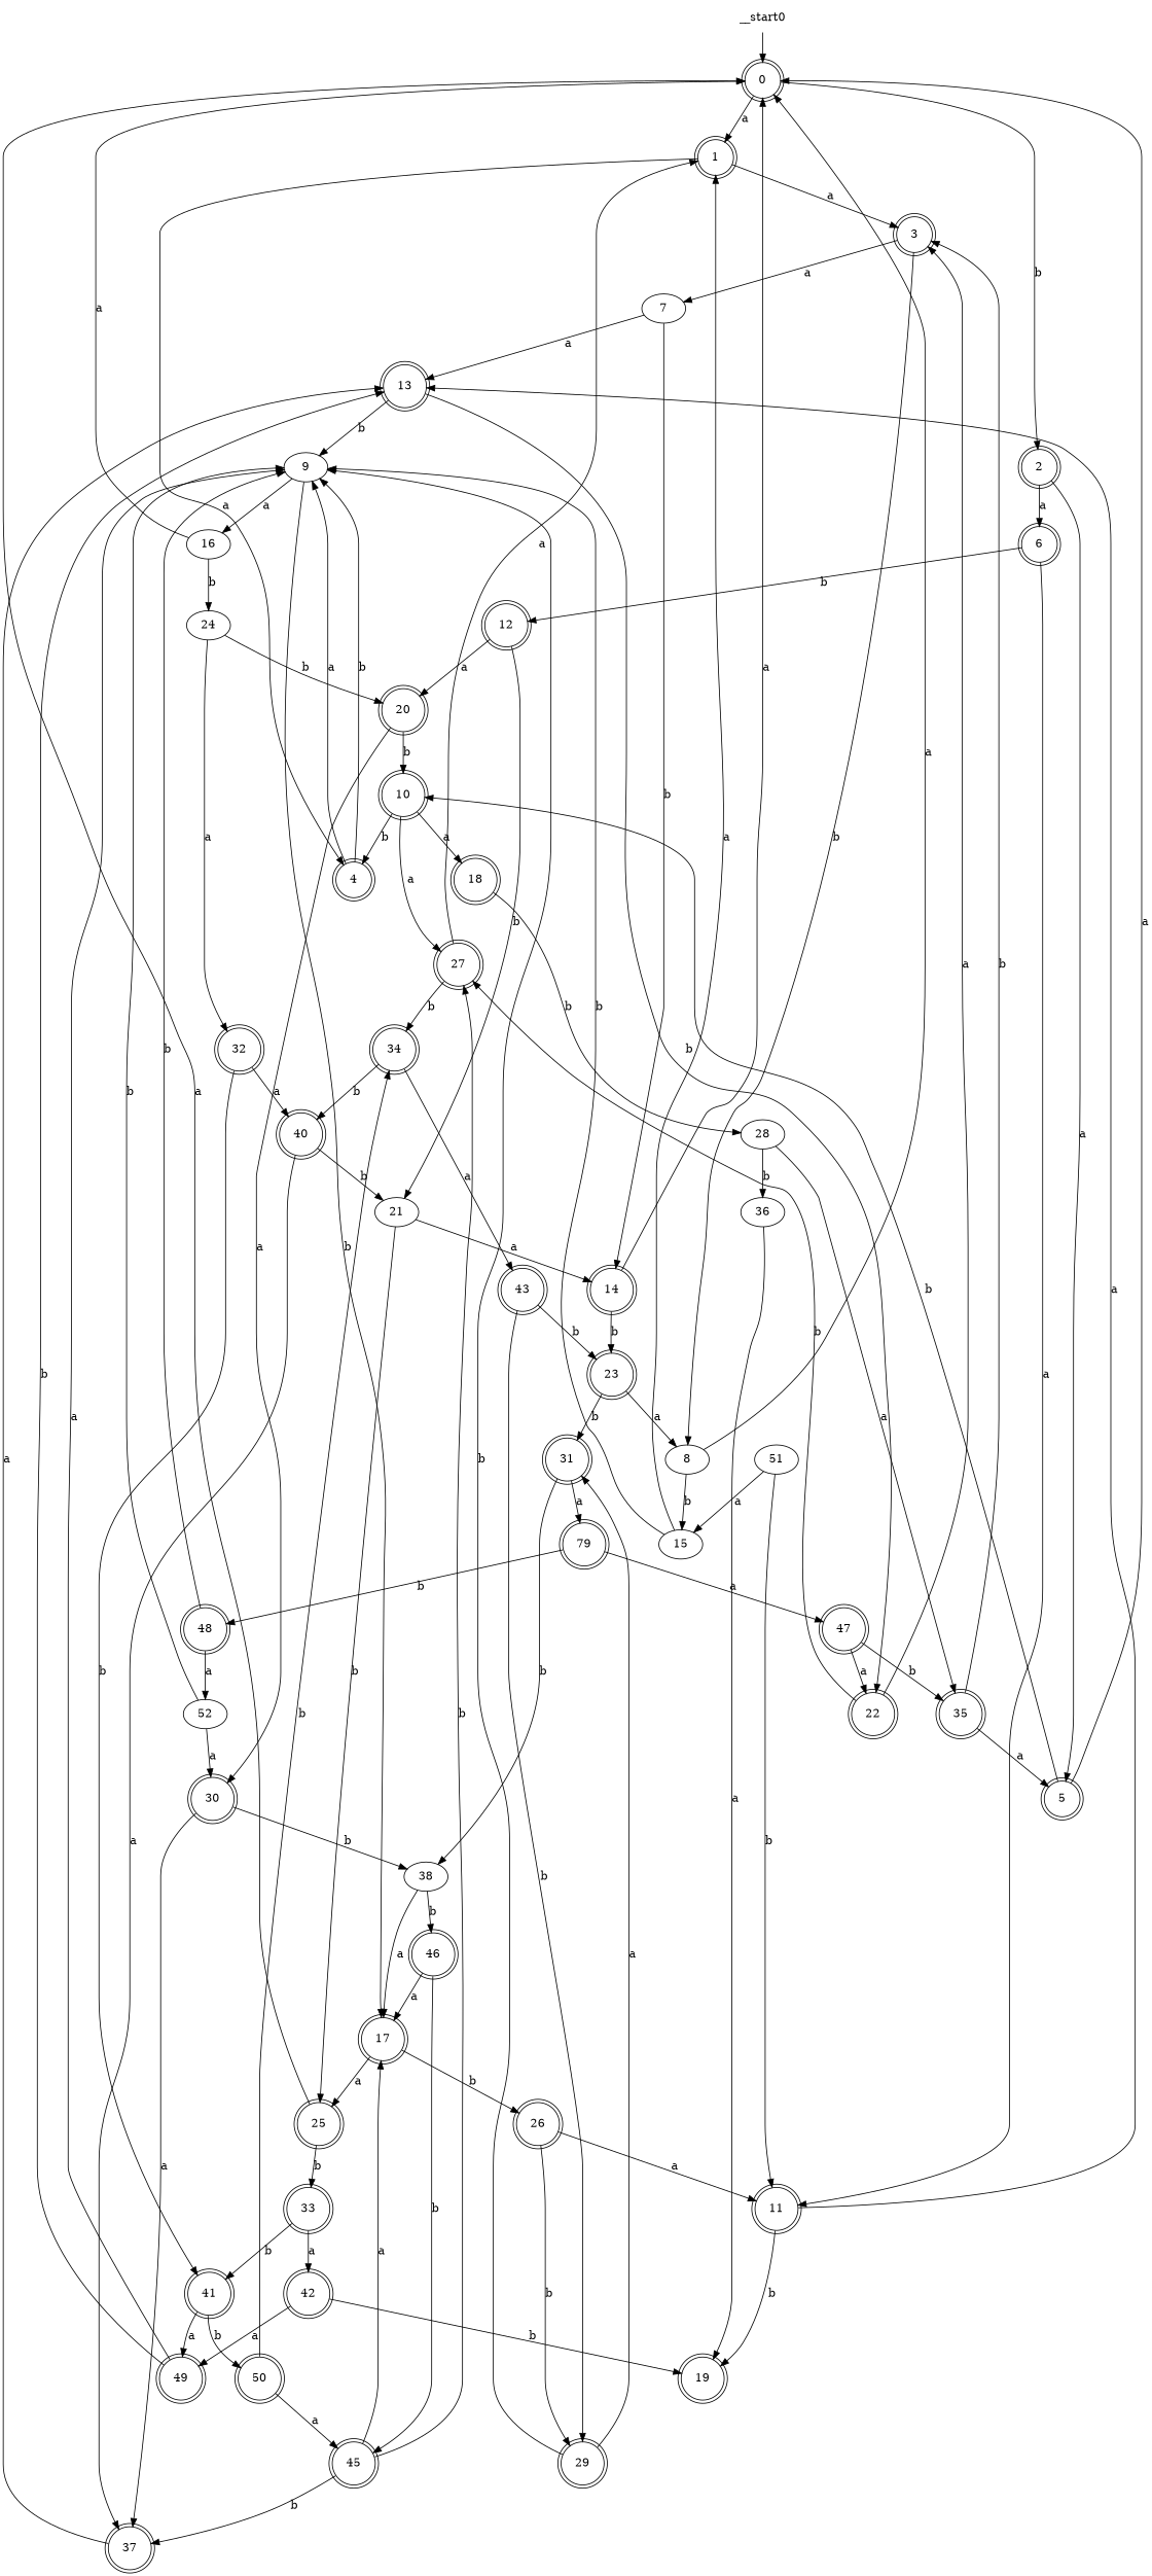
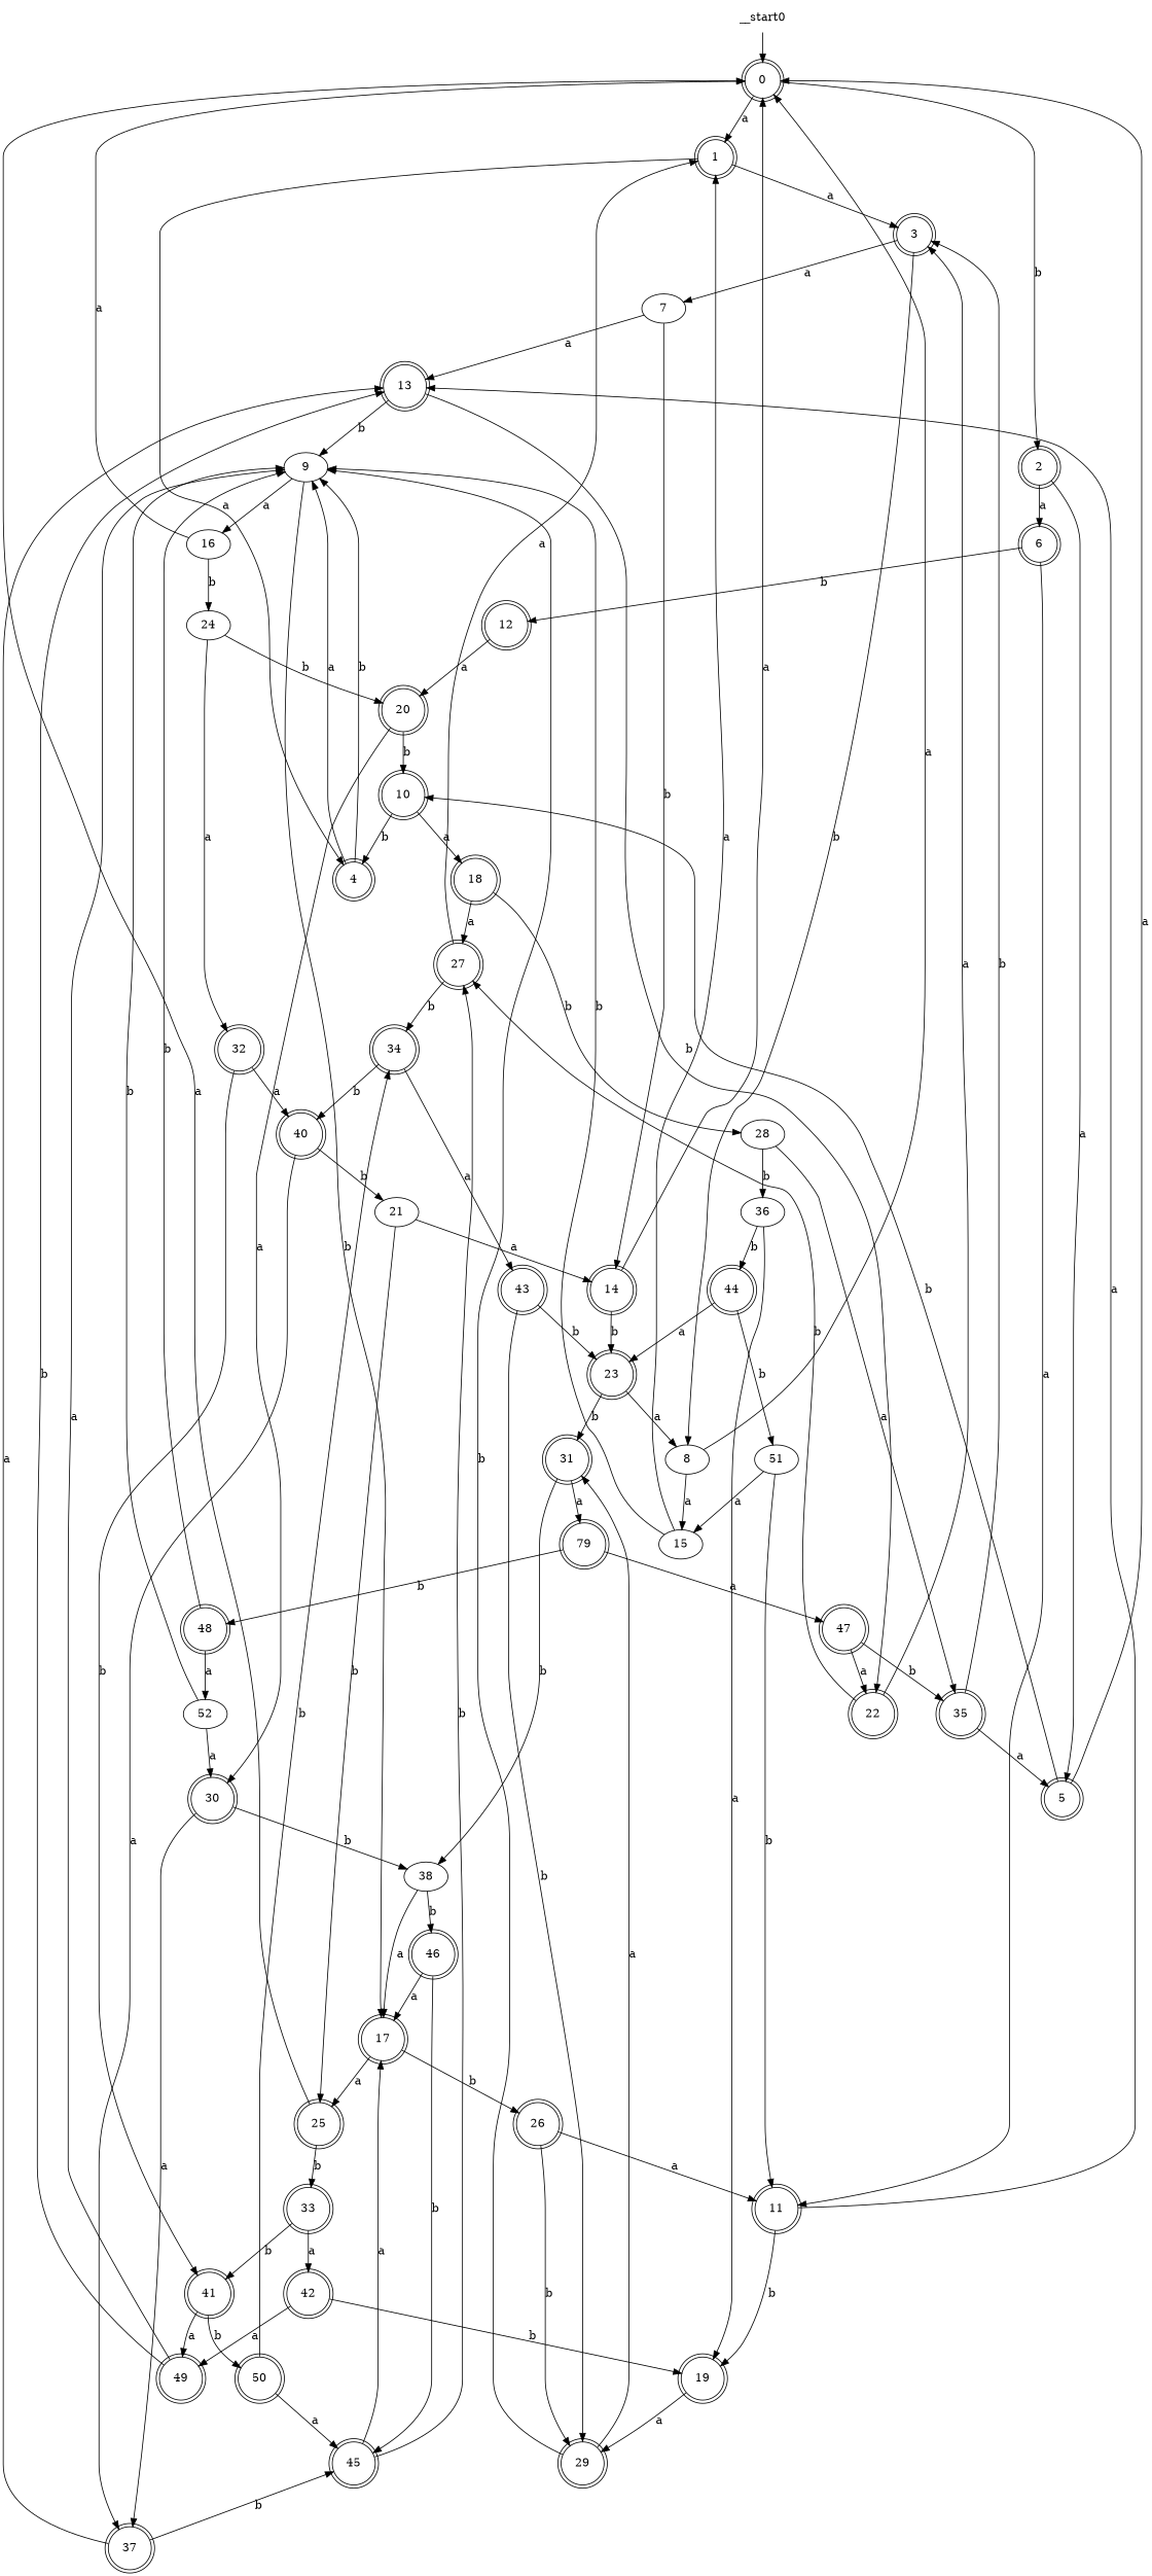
  digraph {
    node [shape=doublecircle]
    __start0 [shape=none]
    0
    1
    2
    3
    4
    5
    6
    7 [shape=""]
    8 [shape=""]
    9 [shape=""]
    10
    11
    12
    13
    14
    15 [shape=""]
    16 [shape=""]
    17
    18
    19
    20
    21 [shape=""]
    22
    23
    24 [shape=""]
    25
    26
    27
    28 [shape=""]
    29
    30
    31
    32
    33
    34
    35
    36 [shape=""]
    37
    38 [shape=""]
    n41 [label=79]
    40
    41
    42
    43
+   44
    45
    46
    47
    48
    49
    50
    51 [shape=""]
    52 [shape=""]
    __start0 -> 0
    0 -> 1 [label=a]
    0 -> 2 [label=b]
    1 -> 3 [label=a]
    1 -> 4 [label=a]
    2 -> 5 [label=a]
    2 -> 6 [label=a]
    3 -> 7 [label=a]
    3 -> 8 [label=b]
    4 -> 9 [label=a]
    4 -> 9 [label=b]
    5 -> 0 [label=a]
    5 -> 10 [label=b]
    6 -> 11 [label=a]
    6 -> 12 [label=b]
    7 -> 13 [label=a]
    7 -> 14 [label=b]
    8 -> 0 [label=a]
-   8 -> 15 [label=b]
+   8 -> 15 [label=a]
    9 -> 16 [label=a]
    9 -> 17 [label=b]
    10 -> 4 [label=b]
    10 -> 18 [label=a]
    11 -> 13 [label=a]
    11 -> 19 [label=b]
    12 -> 20 [label=a]
-   12 -> 21 [label=b]
    13 -> 9 [label=b]
    13 -> 22 [label=b]
    14 -> 0 [label=a]
    14 -> 23 [label=b]
    15 -> 1 [label=a]
    15 -> 9 [label=b]
    16 -> 0 [label=a]
    16 -> 24 [label=b]
    17 -> 25 [label=a]
    17 -> 26 [label=b]
-   10 -> 27 [label=a]
+   18 -> 27 [label=a]
    18 -> 28 [label=b]
+   19 -> 29 [label=a]
    20 -> 10 [label=b]
    20 -> 30 [label=a]
    21 -> 14 [label=a]
    21 -> 25 [label=b]
    22 -> 3 [label=a]
    22 -> 27 [label=b]
    23 -> 8 [label=a]
    23 -> 31 [label=b]
    24 -> 20 [label=b]
    24 -> 32 [label=a]
    25 -> 0 [label=a]
    25 -> 33 [label=b]
    26 -> 11 [label=a]
    26 -> 29 [label=b]
    27 -> 1 [label=a]
    27 -> 34 [label=b]
    28 -> 35 [label=a]
    28 -> 36 [label=b]
    29 -> 9 [label=b]
    29 -> 31 [label=a]
    30 -> 37 [label=a]
    30 -> 38 [label=b]
    31 -> 38 [label=b]
    31 -> n41 [label=a]
    32 -> 40 [label=a]
    32 -> 41 [label=b]
    33 -> 41 [label=b]
    33 -> 42 [label=a]
    34 -> 40 [label=b]
    34 -> 43 [label=a]
    35 -> 3 [label=b]
    35 -> 5 [label=a]
    36 -> 19 [label=a]
+   36 -> 44 [label=b]
    37 -> 13 [label=a]
-   45 -> 37 [label=b]
+   37 -> 45 [label=b]
    38 -> 17 [label=a]
    38 -> 46 [label=b]
    n41 -> 47 [label=a]
    n41 -> 48 [label=b]
    40 -> 21 [label=b]
    40 -> 37 [label=a]
    41 -> 49 [label=a]
    41 -> 50 [label=b]
    42 -> 19 [label=b]
    42 -> 49 [label=a]
    43 -> 23 [label=b]
    43 -> 29 [label=b]
+   44 -> 23 [label=a]
+   44 -> 51 [label=b]
    45 -> 17 [label=a]
    45 -> 27 [label=b]
    46 -> 17 [label=a]
    46 -> 45 [label=b]
    47 -> 22 [label=a]
    47 -> 35 [label=b]
    48 -> 9 [label=b]
    48 -> 52 [label=a]
    49 -> 9 [label=a]
    49 -> 13 [label=b]
    50 -> 34 [label=b]
    50 -> 45 [label=a]
    51 -> 11 [label=b]
    51 -> 15 [label=a]
    52 -> 9 [label=b]
    52 -> 30 [label=a]
  }
